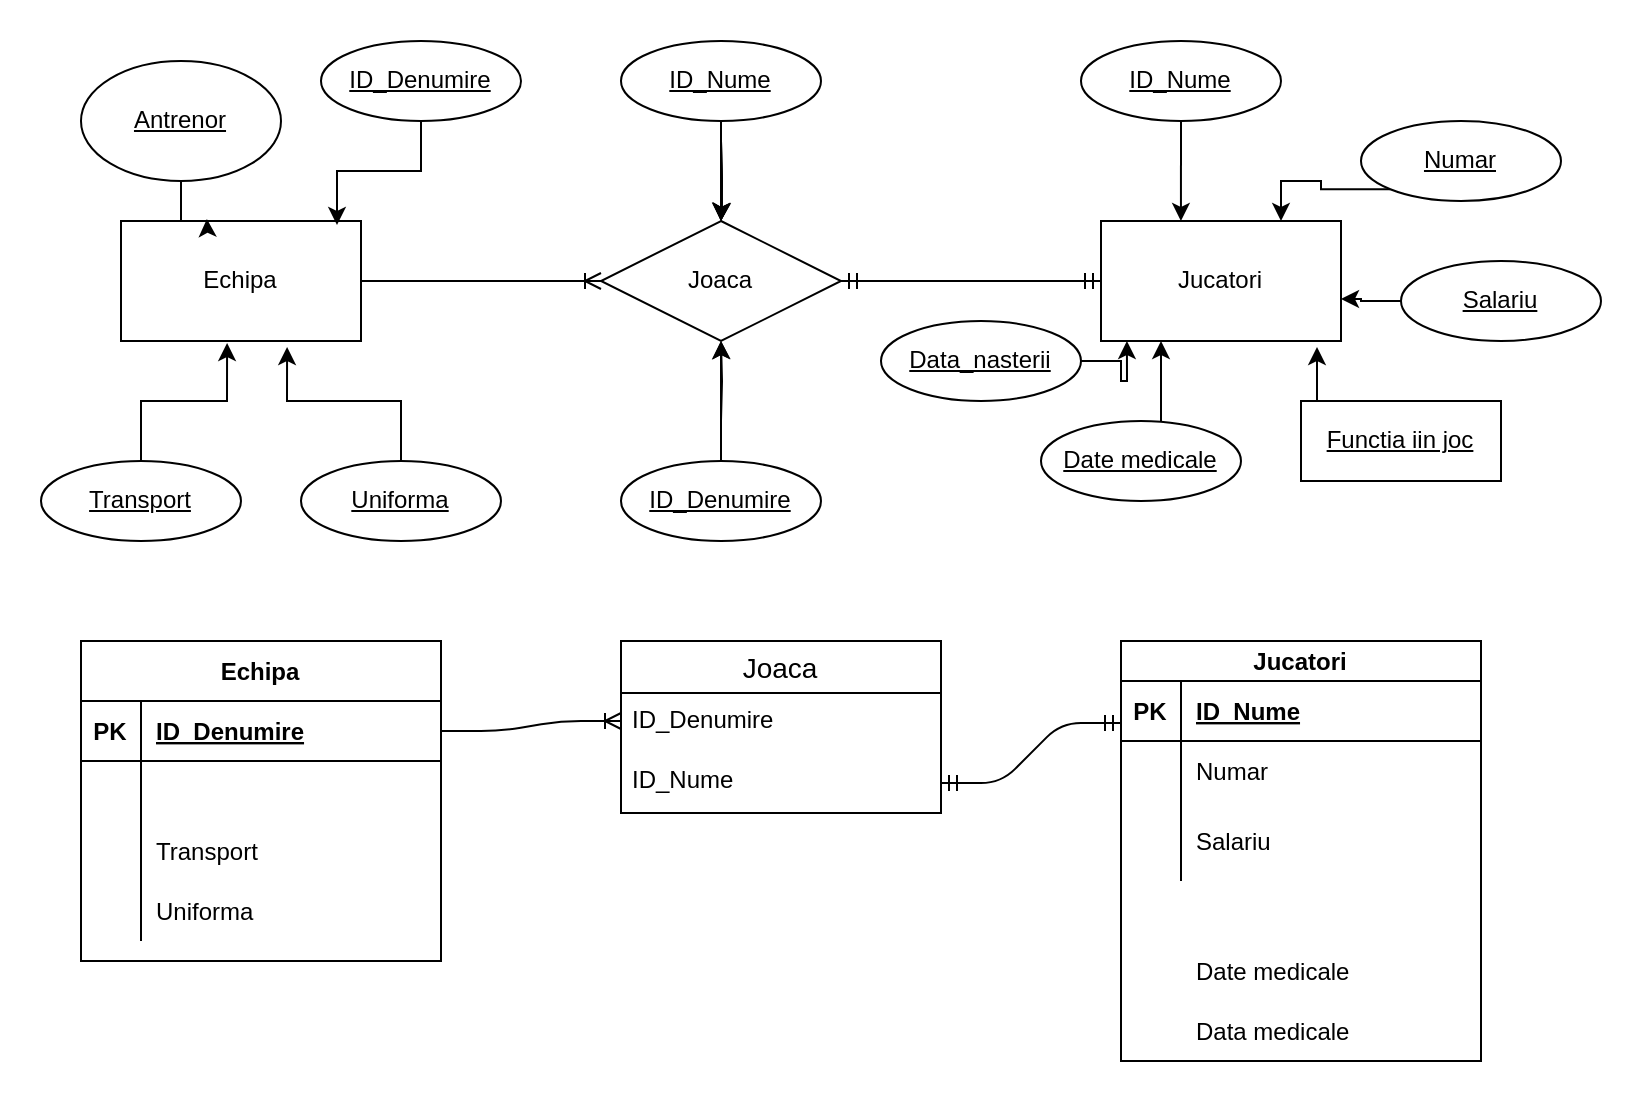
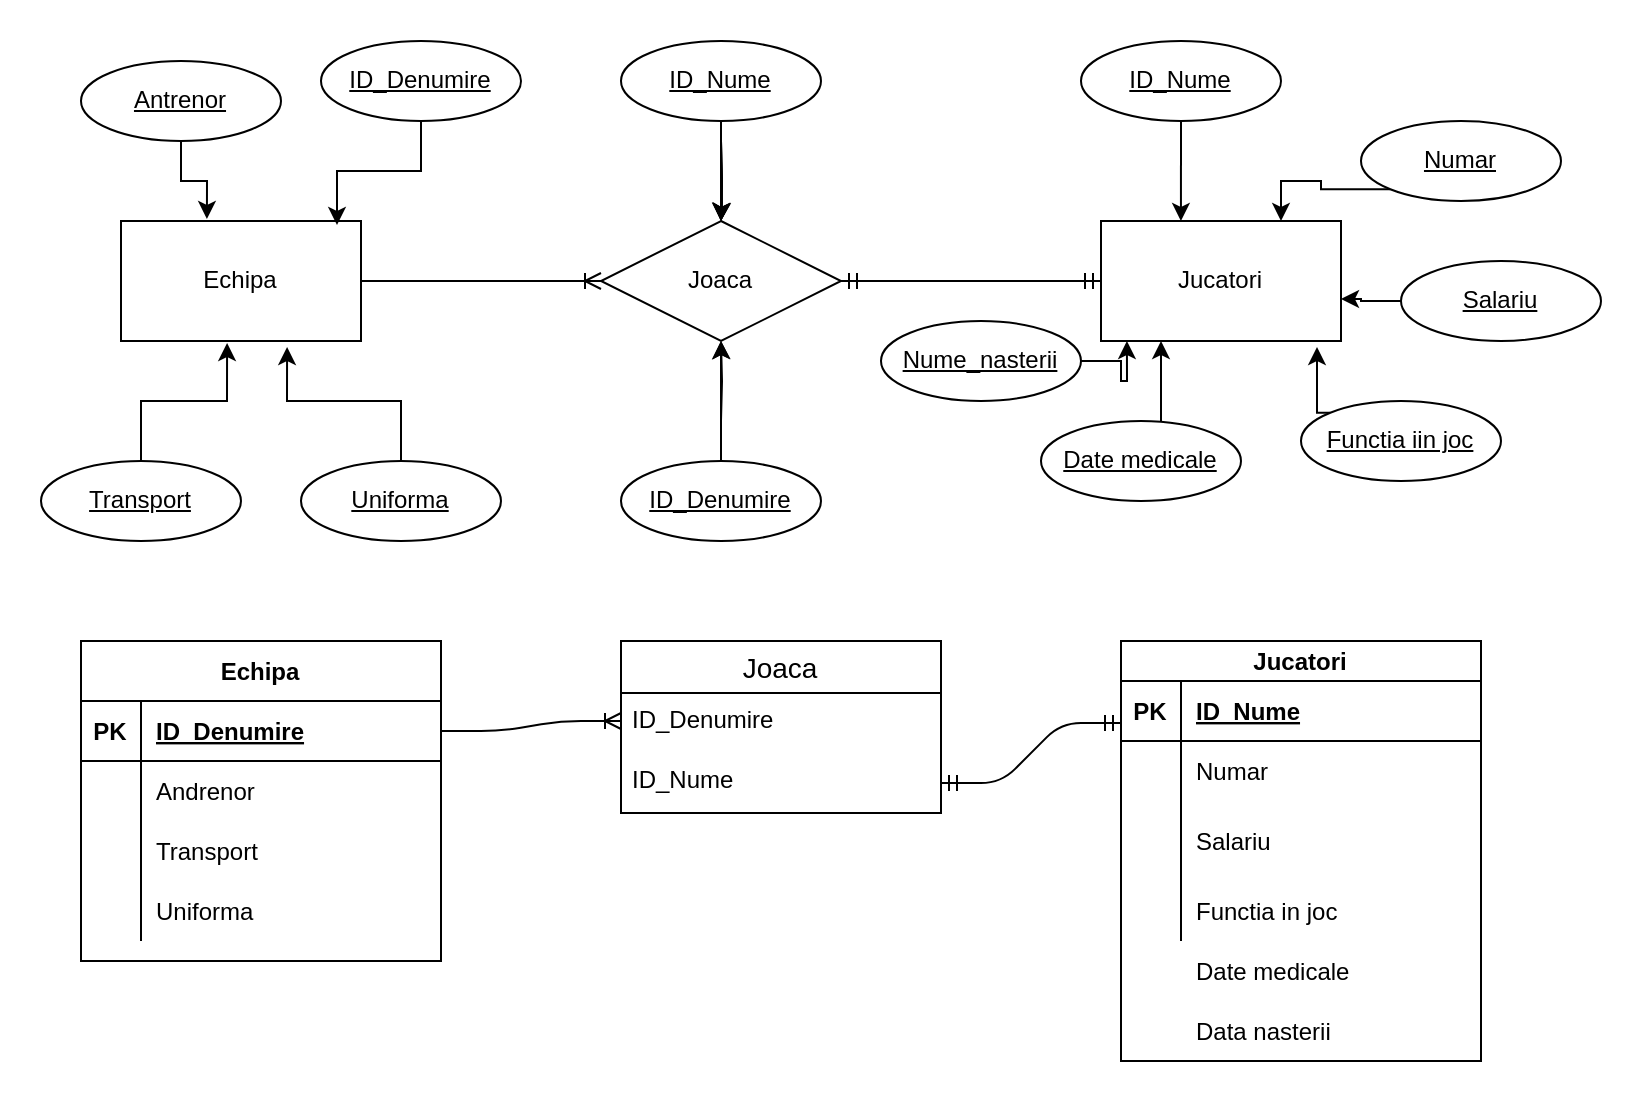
  <mxCell id="0" />
  <mxCell id="1" parent="0" />
  <mxCell id="2" value="Echipa" style="rounded=0;whiteSpace=wrap;html=1;" vertex="1" parent="1"><mxGeometry x="60" y="110" width="120" height="60" as="geometry" /></mxCell>
  <mxCell id="3" value="Jucatori" style="rounded=0;whiteSpace=wrap;html=1;" vertex="1" parent="1"><mxGeometry x="550" y="110" width="120" height="60" as="geometry" /></mxCell>
  <mxCell id="4" value="Joaca" style="shape=rhombus;perimeter=rhombusPerimeter;whiteSpace=wrap;html=1;align=center;" vertex="1" parent="1"><mxGeometry x="300" y="110" width="120" height="60" as="geometry" /></mxCell>
  <mxCell id="5" value="" style="edgeStyle=entityRelationEdgeStyle;fontSize=12;html=1;endArrow=ERoneToMany;exitX=1;exitY=0.5;exitDx=0;exitDy=0;entryX=0;entryY=0.5;entryDx=0;entryDy=0;" edge="1" parent="1" source="2" target="4"><mxGeometry width="100" height="100" relative="1" as="geometry"><mxPoint x="220" y="160" as="sourcePoint" /><mxPoint x="320" y="60" as="targetPoint" /></mxGeometry></mxCell>
  <mxCell id="6" style="edgeStyle=orthogonalEdgeStyle;rounded=0;orthogonalLoop=1;jettySize=auto;html=1;entryX=0.358;entryY=-0.017;entryDx=0;entryDy=0;entryPerimeter=0;" edge="1" parent="1" source="7" target="2"><mxGeometry relative="1" as="geometry" /></mxCell>
- <mxCell id="7" value="Antrenor" style="ellipse;whiteSpace=wrap;html=1;align=center;fontStyle=4;" vertex="1" parent="1"><mxGeometry x="40" y="30" width="100" height="60" as="geometry" /></mxCell>
+ <mxCell id="7" value="Antrenor" style="ellipse;whiteSpace=wrap;html=1;align=center;fontStyle=4;" vertex="1" parent="1"><mxGeometry x="40" y="30" width="100" height="40" as="geometry" /></mxCell>
  <mxCell id="8" style="edgeStyle=orthogonalEdgeStyle;rounded=0;orthogonalLoop=1;jettySize=auto;html=1;exitX=0.5;exitY=1;exitDx=0;exitDy=0;entryX=0.9;entryY=0.033;entryDx=0;entryDy=0;entryPerimeter=0;" edge="1" parent="1" source="9" target="2"><mxGeometry relative="1" as="geometry" /></mxCell>
  <mxCell id="9" value="ID_Denumire" style="ellipse;whiteSpace=wrap;html=1;align=center;fontStyle=4;" vertex="1" parent="1"><mxGeometry x="160" y="20" width="100" height="40" as="geometry" /></mxCell>
  <mxCell id="10" style="edgeStyle=orthogonalEdgeStyle;rounded=0;orthogonalLoop=1;jettySize=auto;html=1;exitX=0.5;exitY=0;exitDx=0;exitDy=0;entryX=0.442;entryY=1.017;entryDx=0;entryDy=0;entryPerimeter=0;" edge="1" parent="1" source="11" target="2"><mxGeometry relative="1" as="geometry" /></mxCell>
  <mxCell id="11" value="Transport" style="ellipse;whiteSpace=wrap;html=1;align=center;fontStyle=4;" vertex="1" parent="1"><mxGeometry x="20" y="230" width="100" height="40" as="geometry" /></mxCell>
  <mxCell id="12" style="edgeStyle=orthogonalEdgeStyle;rounded=0;orthogonalLoop=1;jettySize=auto;html=1;entryX=0.692;entryY=1.05;entryDx=0;entryDy=0;entryPerimeter=0;" edge="1" parent="1" source="13" target="2"><mxGeometry relative="1" as="geometry" /></mxCell>
  <mxCell id="13" value="Uniforma" style="ellipse;whiteSpace=wrap;html=1;align=center;fontStyle=4;" vertex="1" parent="1"><mxGeometry x="150" y="230" width="100" height="40" as="geometry" /></mxCell>
  <mxCell id="14" value="" style="edgeStyle=orthogonalEdgeStyle;rounded=0;orthogonalLoop=1;jettySize=auto;html=1;" edge="1" parent="1" target="4"><mxGeometry relative="1" as="geometry"><mxPoint x="360" y="70" as="sourcePoint" /></mxGeometry></mxCell>
  <mxCell id="15" style="edgeStyle=orthogonalEdgeStyle;rounded=0;orthogonalLoop=1;jettySize=auto;html=1;exitX=0;exitY=0;exitDx=0;exitDy=0;entryX=0.9;entryY=1.05;entryDx=0;entryDy=0;entryPerimeter=0;" edge="1" parent="1" source="16" target="3"><mxGeometry relative="1" as="geometry" /></mxCell>
- <mxCell id="16" value="Functia iin joc" style="whiteSpace=wrap;html=1;align=center;fontStyle=4;rounded=0;" vertex="1" parent="1"><mxGeometry x="650" y="200" width="100" height="40" as="geometry" /></mxCell>
+ <mxCell id="16" value="Functia iin joc" style="ellipse;whiteSpace=wrap;html=1;align=center;fontStyle=4;" vertex="1" parent="1"><mxGeometry x="650" y="200" width="100" height="40" as="geometry" /></mxCell>
  <mxCell id="17" style="edgeStyle=orthogonalEdgeStyle;rounded=0;orthogonalLoop=1;jettySize=auto;html=1;entryX=0.333;entryY=0;entryDx=0;entryDy=0;entryPerimeter=0;" edge="1" parent="1" source="18" target="3"><mxGeometry relative="1" as="geometry" /></mxCell>
  <mxCell id="18" value="ID_Nume" style="ellipse;whiteSpace=wrap;html=1;align=center;fontStyle=4;" vertex="1" parent="1"><mxGeometry x="540" y="20" width="100" height="40" as="geometry" /></mxCell>
  <mxCell id="19" style="edgeStyle=orthogonalEdgeStyle;rounded=0;orthogonalLoop=1;jettySize=auto;html=1;exitX=0;exitY=1;exitDx=0;exitDy=0;entryX=0.75;entryY=0;entryDx=0;entryDy=0;" edge="1" parent="1" source="20" target="3"><mxGeometry relative="1" as="geometry" /></mxCell>
  <mxCell id="20" value="Numar" style="ellipse;whiteSpace=wrap;html=1;align=center;fontStyle=4;" vertex="1" parent="1"><mxGeometry x="680" y="60" width="100" height="40" as="geometry" /></mxCell>
  <mxCell id="21" style="edgeStyle=orthogonalEdgeStyle;rounded=0;orthogonalLoop=1;jettySize=auto;html=1;entryX=1;entryY=0.65;entryDx=0;entryDy=0;entryPerimeter=0;" edge="1" parent="1" source="22" target="3"><mxGeometry relative="1" as="geometry" /></mxCell>
  <mxCell id="22" value="Salariu" style="ellipse;whiteSpace=wrap;html=1;align=center;fontStyle=4;" vertex="1" parent="1"><mxGeometry x="700" y="130" width="100" height="40" as="geometry" /></mxCell>
  <mxCell id="23" style="edgeStyle=orthogonalEdgeStyle;rounded=0;orthogonalLoop=1;jettySize=auto;html=1;entryX=0.25;entryY=1;entryDx=0;entryDy=0;" edge="1" parent="1" source="24" target="3"><mxGeometry relative="1" as="geometry"><Array as="points"><mxPoint x="580" y="190" /></Array></mxGeometry></mxCell>
  <mxCell id="24" value="Date medicale" style="ellipse;whiteSpace=wrap;html=1;align=center;fontStyle=4;" vertex="1" parent="1"><mxGeometry x="520" y="210" width="100" height="40" as="geometry" /></mxCell>
  <mxCell id="25" value="" style="edgeStyle=orthogonalEdgeStyle;rounded=0;orthogonalLoop=1;jettySize=auto;html=1;exitX=0.5;exitY=0;exitDx=0;exitDy=0;" edge="1" parent="1" target="4"><mxGeometry relative="1" as="geometry"><Array as="points" /><mxPoint x="360" y="210" as="sourcePoint" /></mxGeometry></mxCell>
  <mxCell id="26" value="" style="edgeStyle=orthogonalEdgeStyle;rounded=0;orthogonalLoop=1;jettySize=auto;html=1;" edge="1" parent="1" target="4"><mxGeometry relative="1" as="geometry"><mxPoint x="360" y="80" as="sourcePoint" /></mxGeometry></mxCell>
  <mxCell id="27" value="Echipa" style="shape=table;startSize=30;container=1;collapsible=1;childLayout=tableLayout;fixedRows=1;rowLines=0;fontStyle=1;align=center;resizeLast=1;" vertex="1" parent="1"><mxGeometry x="40" y="320" width="180" height="160" as="geometry" /></mxCell>
  <mxCell id="28" value="" style="shape=partialRectangle;collapsible=0;dropTarget=0;pointerEvents=0;fillColor=none;top=0;left=0;bottom=1;right=0;points=[[0,0.5],[1,0.5]];portConstraint=eastwest;" vertex="1" parent="27"><mxGeometry y="30" width="180" height="30" as="geometry" /></mxCell>
  <mxCell id="29" value="PK" style="shape=partialRectangle;connectable=0;fillColor=none;top=0;left=0;bottom=0;right=0;fontStyle=1;overflow=hidden;" vertex="1" parent="28"><mxGeometry width="30" height="30" as="geometry" /></mxCell>
  <mxCell id="30" value="ID_Denumire" style="shape=partialRectangle;connectable=0;fillColor=none;top=0;left=0;bottom=0;right=0;align=left;spacingLeft=6;fontStyle=5;overflow=hidden;" vertex="1" parent="28"><mxGeometry x="30" width="150" height="30" as="geometry" /></mxCell>
  <mxCell id="31" value="" style="shape=partialRectangle;collapsible=0;dropTarget=0;pointerEvents=0;fillColor=none;top=0;left=0;bottom=0;right=0;points=[[0,0.5],[1,0.5]];portConstraint=eastwest;" vertex="1" parent="27"><mxGeometry y="60" width="180" height="30" as="geometry" /></mxCell>
  <mxCell id="32" value="" style="shape=partialRectangle;connectable=0;fillColor=none;top=0;left=0;bottom=0;right=0;editable=1;overflow=hidden;" vertex="1" parent="31"><mxGeometry width="30" height="30" as="geometry" /></mxCell>
+ <mxCell id="33" value="Andrenor" style="shape=partialRectangle;connectable=0;fillColor=none;top=0;left=0;bottom=0;right=0;align=left;spacingLeft=6;overflow=hidden;" vertex="1" parent="31"><mxGeometry x="30" width="150" height="30" as="geometry" /></mxCell>
  <mxCell id="34" value="" style="shape=partialRectangle;collapsible=0;dropTarget=0;pointerEvents=0;fillColor=none;top=0;left=0;bottom=0;right=0;points=[[0,0.5],[1,0.5]];portConstraint=eastwest;" vertex="1" parent="27"><mxGeometry y="90" width="180" height="30" as="geometry" /></mxCell>
  <mxCell id="35" value="" style="shape=partialRectangle;connectable=0;fillColor=none;top=0;left=0;bottom=0;right=0;editable=1;overflow=hidden;" vertex="1" parent="34"><mxGeometry width="30" height="30" as="geometry" /></mxCell>
  <mxCell id="36" value="Transport" style="shape=partialRectangle;connectable=0;fillColor=none;top=0;left=0;bottom=0;right=0;align=left;spacingLeft=6;overflow=hidden;" vertex="1" parent="34"><mxGeometry x="30" width="150" height="30" as="geometry" /></mxCell>
  <mxCell id="37" value="" style="shape=partialRectangle;collapsible=0;dropTarget=0;pointerEvents=0;fillColor=none;top=0;left=0;bottom=0;right=0;points=[[0,0.5],[1,0.5]];portConstraint=eastwest;" vertex="1" parent="27"><mxGeometry y="120" width="180" height="30" as="geometry" /></mxCell>
  <mxCell id="38" value="" style="shape=partialRectangle;connectable=0;fillColor=none;top=0;left=0;bottom=0;right=0;editable=1;overflow=hidden;" vertex="1" parent="37"><mxGeometry width="30" height="30" as="geometry" /></mxCell>
  <mxCell id="39" value="Uniforma" style="shape=partialRectangle;connectable=0;fillColor=none;top=0;left=0;bottom=0;right=0;align=left;spacingLeft=6;overflow=hidden;" vertex="1" parent="37"><mxGeometry x="30" width="150" height="30" as="geometry" /></mxCell>
  <mxCell id="40" value="Jucatori" style="shape=table;startSize=20;container=1;collapsible=1;childLayout=tableLayout;fixedRows=1;rowLines=0;fontStyle=1;align=center;resizeLast=1;" vertex="1" parent="1"><mxGeometry x="560" y="320" width="180" height="210" as="geometry" /></mxCell>
  <mxCell id="41" value="" style="shape=partialRectangle;collapsible=0;dropTarget=0;pointerEvents=0;fillColor=none;top=0;left=0;bottom=1;right=0;points=[[0,0.5],[1,0.5]];portConstraint=eastwest;" vertex="1" parent="40"><mxGeometry y="20" width="180" height="30" as="geometry" /></mxCell>
  <mxCell id="42" value="PK" style="shape=partialRectangle;connectable=0;fillColor=none;top=0;left=0;bottom=0;right=0;fontStyle=1;overflow=hidden;" vertex="1" parent="41"><mxGeometry width="30" height="30" as="geometry" /></mxCell>
  <mxCell id="43" value="ID_Nume" style="shape=partialRectangle;connectable=0;fillColor=none;top=0;left=0;bottom=0;right=0;align=left;spacingLeft=6;fontStyle=5;overflow=hidden;" vertex="1" parent="41"><mxGeometry x="30" width="150" height="30" as="geometry" /></mxCell>
  <mxCell id="44" value="" style="shape=partialRectangle;collapsible=0;dropTarget=0;pointerEvents=0;fillColor=none;top=0;left=0;bottom=0;right=0;points=[[0,0.5],[1,0.5]];portConstraint=eastwest;" vertex="1" parent="40"><mxGeometry y="50" width="180" height="30" as="geometry" /></mxCell>
  <mxCell id="45" value="" style="shape=partialRectangle;connectable=0;fillColor=none;top=0;left=0;bottom=0;right=0;editable=1;overflow=hidden;" vertex="1" parent="44"><mxGeometry width="30" height="30" as="geometry" /></mxCell>
  <mxCell id="46" value="Numar" style="shape=partialRectangle;connectable=0;fillColor=none;top=0;left=0;bottom=0;right=0;align=left;spacingLeft=6;overflow=hidden;" vertex="1" parent="44"><mxGeometry x="30" width="150" height="30" as="geometry" /></mxCell>
  <mxCell id="47" value="" style="shape=partialRectangle;collapsible=0;dropTarget=0;pointerEvents=0;fillColor=none;top=0;left=0;bottom=0;right=0;points=[[0,0.5],[1,0.5]];portConstraint=eastwest;" vertex="1" parent="40"><mxGeometry y="80" width="180" height="40" as="geometry" /></mxCell>
  <mxCell id="48" value="" style="shape=partialRectangle;connectable=0;fillColor=none;top=0;left=0;bottom=0;right=0;editable=1;overflow=hidden;" vertex="1" parent="47"><mxGeometry width="30" height="40" as="geometry" /></mxCell>
  <mxCell id="49" value="Salariu" style="shape=partialRectangle;connectable=0;fillColor=none;top=0;left=0;bottom=0;right=0;align=left;spacingLeft=6;overflow=hidden;" vertex="1" parent="47"><mxGeometry x="30" width="150" height="40" as="geometry" /></mxCell>
  <mxCell id="50" value="" style="shape=partialRectangle;collapsible=0;dropTarget=0;pointerEvents=0;fillColor=none;top=0;left=0;bottom=0;right=0;points=[[0,0.5],[1,0.5]];portConstraint=eastwest;" vertex="1" parent="40"><mxGeometry y="120" width="180" height="30" as="geometry" /></mxCell>
  <mxCell id="51" value="" style="shape=partialRectangle;connectable=0;fillColor=none;top=0;left=0;bottom=0;right=0;editable=1;overflow=hidden;" vertex="1" parent="50"><mxGeometry width="30" height="30" as="geometry" /></mxCell>
+ <mxCell id="52" value="Functia in joc" style="shape=partialRectangle;connectable=0;fillColor=none;top=0;left=0;bottom=0;right=0;align=left;spacingLeft=6;overflow=hidden;" vertex="1" parent="50"><mxGeometry x="30" width="150" height="30" as="geometry" /></mxCell>
  <mxCell id="53" value="Date medicale" style="shape=partialRectangle;connectable=0;fillColor=none;top=0;left=0;bottom=0;right=0;align=left;spacingLeft=6;overflow=hidden;" vertex="1" parent="1"><mxGeometry x="590" y="470" width="150" height="30" as="geometry" /></mxCell>
- <mxCell id="54" value="Data medicale" style="shape=partialRectangle;connectable=0;fillColor=none;top=0;left=0;bottom=0;right=0;align=left;spacingLeft=6;overflow=hidden;" vertex="1" parent="1"><mxGeometry x="590" y="500" width="150" height="30" as="geometry" /></mxCell>
+ <mxCell id="54" value="Data nasterii" style="shape=partialRectangle;connectable=0;fillColor=none;top=0;left=0;bottom=0;right=0;align=left;spacingLeft=6;overflow=hidden;" vertex="1" parent="1"><mxGeometry x="590" y="500" width="150" height="30" as="geometry" /></mxCell>
  <mxCell id="55" value="Joaca" style="swimlane;fontStyle=0;childLayout=stackLayout;horizontal=1;startSize=26;horizontalStack=0;resizeParent=1;resizeParentMax=0;resizeLast=0;collapsible=1;marginBottom=0;align=center;fontSize=14;" vertex="1" parent="1"><mxGeometry x="310" y="320" width="160" height="86" as="geometry" /></mxCell>
  <mxCell id="56" value="ID_Denumire" style="text;strokeColor=none;fillColor=none;spacingLeft=4;spacingRight=4;overflow=hidden;rotatable=0;points=[[0,0.5],[1,0.5]];portConstraint=eastwest;fontSize=12;" vertex="1" parent="55"><mxGeometry y="26" width="160" height="30" as="geometry" /></mxCell>
  <mxCell id="57" value="ID_Nume" style="text;strokeColor=none;fillColor=none;spacingLeft=4;spacingRight=4;overflow=hidden;rotatable=0;points=[[0,0.5],[1,0.5]];portConstraint=eastwest;fontSize=12;" vertex="1" parent="55"><mxGeometry y="56" width="160" height="30" as="geometry" /></mxCell>
  <mxCell id="58" value="" style="edgeStyle=entityRelationEdgeStyle;fontSize=12;html=1;endArrow=ERoneToMany;exitX=1;exitY=0.5;exitDx=0;exitDy=0;" edge="1" parent="1" source="28"><mxGeometry width="100" height="100" relative="1" as="geometry"><mxPoint x="220" y="460" as="sourcePoint" /><mxPoint x="310" y="360" as="targetPoint" /></mxGeometry></mxCell>
  <mxCell id="59" value="" style="edgeStyle=orthogonalEdgeStyle;rounded=0;orthogonalLoop=1;jettySize=auto;html=1;" edge="1" parent="1" target="4"><mxGeometry relative="1" as="geometry"><mxPoint x="360" y="70" as="sourcePoint" /></mxGeometry></mxCell>
  <mxCell id="60" style="edgeStyle=orthogonalEdgeStyle;rounded=0;orthogonalLoop=1;jettySize=auto;html=1;entryX=0.108;entryY=1;entryDx=0;entryDy=0;entryPerimeter=0;" edge="1" parent="1" source="61" target="3"><mxGeometry relative="1" as="geometry" /></mxCell>
- <mxCell id="61" value="Data_nasterii" style="ellipse;whiteSpace=wrap;html=1;align=center;fontStyle=4;" vertex="1" parent="1"><mxGeometry x="440" y="160" width="100" height="40" as="geometry" /></mxCell>
+ <mxCell id="61" value="Nume_nasterii" style="ellipse;whiteSpace=wrap;html=1;align=center;fontStyle=4;" vertex="1" parent="1"><mxGeometry x="440" y="160" width="100" height="40" as="geometry" /></mxCell>
  <mxCell id="62" value="" style="edgeStyle=entityRelationEdgeStyle;fontSize=12;html=1;endArrow=ERmandOne;startArrow=ERmandOne;entryX=0;entryY=0.5;entryDx=0;entryDy=0;" edge="1" parent="1" source="4" target="3"><mxGeometry width="100" height="100" relative="1" as="geometry"><mxPoint x="430" y="210" as="sourcePoint" /><mxPoint x="530" y="110" as="targetPoint" /></mxGeometry></mxCell>
  <mxCell id="63" value="" style="edgeStyle=entityRelationEdgeStyle;fontSize=12;html=1;endArrow=ERmandOne;startArrow=ERmandOne;exitX=1;exitY=0.5;exitDx=0;exitDy=0;" edge="1" parent="1" source="57"><mxGeometry width="100" height="100" relative="1" as="geometry"><mxPoint x="470" y="461" as="sourcePoint" /><mxPoint x="560" y="361" as="targetPoint" /></mxGeometry></mxCell>
  <mxCell id="64" value="" style="edgeStyle=orthogonalEdgeStyle;rounded=0;orthogonalLoop=1;jettySize=auto;html=1;" edge="1" parent="1" source="65" target="4"><mxGeometry relative="1" as="geometry" /></mxCell>
  <mxCell id="65" value="ID_Nume" style="ellipse;whiteSpace=wrap;html=1;align=center;fontStyle=4;" vertex="1" parent="1"><mxGeometry x="310" y="20" width="100" height="40" as="geometry" /></mxCell>
  <mxCell id="66" value="" style="edgeStyle=orthogonalEdgeStyle;rounded=0;orthogonalLoop=1;jettySize=auto;html=1;" edge="1" parent="1" source="67" target="4"><mxGeometry relative="1" as="geometry" /></mxCell>
  <mxCell id="67" value="ID_Denumire" style="ellipse;whiteSpace=wrap;html=1;align=center;fontStyle=4;" vertex="1" parent="1"><mxGeometry x="310" y="230" width="100" height="40" as="geometry" /></mxCell>
